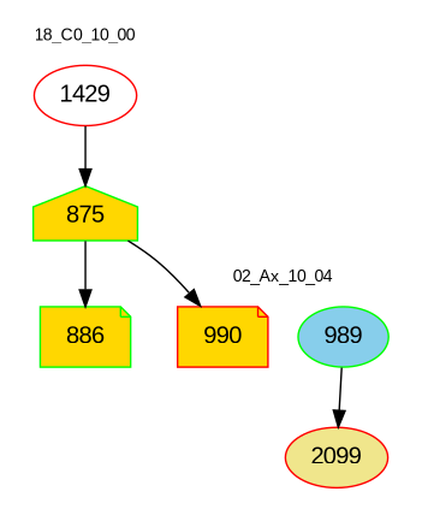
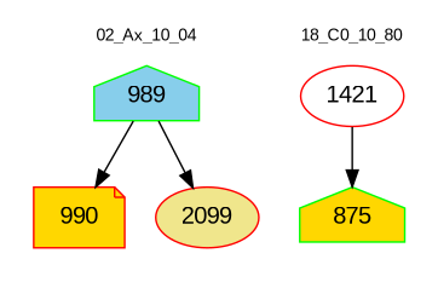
  digraph {
    fontname="Liberation Sans"
    node [color=green fillcolor=gold fontname="Liberation Sans" shape=house style=filled]
    edge [color=black fontname="Liberation Sans"]
-   n1 [fillcolor=skyblue label=989 shape=ellipse]
+   n1 [fillcolor=skyblue label=989]
    n2 [color=red label=990 shape=note]
    n3 [color=red fillcolor=khaki label=2099 shape=ellipse]
    n4 [label=875]
-   n5 [color=red fillcolor=white label=1429 shape=ellipse]
-   n6 [label=886 shape=note]
+   n5 [color=red fillcolor=white label=1421 shape=ellipse]
    subgraph cluster_1 {
      color=white
      fontsize=10
      label="02_Ax_10_04"
      n1
      n2
      n3
    }
    subgraph cluster_2 {
      color=white
      fontsize=10
-     label="18_C0_10_00"
+     label="18_C0_10_80"
      n4
      n5
-     n6
    }
-   n4 -> n2
+   n1 -> n2
    n1 -> n3
-   n4 -> n6
    n5 -> n4
  }
